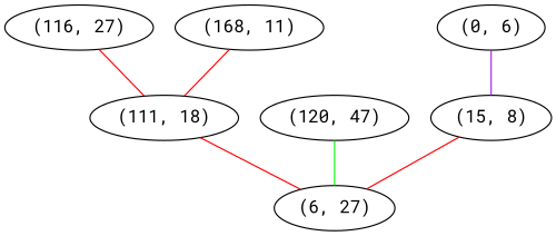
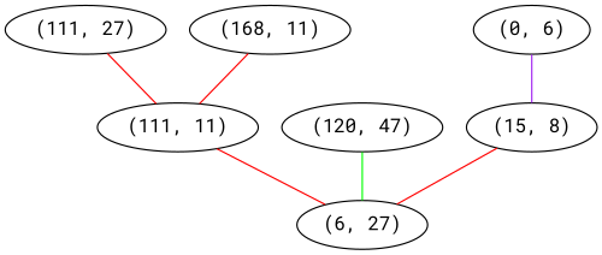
  graph {
    fontname="Roboto Mono"
    node [fontname="Roboto Mono"]
    edge [color=red fontname="Roboto Mono" weight=1]
-   "(111, 27)" [label="(116, 27)"]
-   "(111, 11)" [label="(111, 18)"]
+   "(111, 27)"
+   "(111, 11)"
    "(120, 47)"
    "(6, 27)"
    n5 [label="(0, 6)"]
    "(15, 8)"
    "(168, 11)"
    "(111, 27)" -- "(111, 11)"
    "(111, 11)" -- "(6, 27)"
    "(120, 47)" -- "(6, 27)" [color=green weight=2]
    n5 -- "(15, 8)" [color=purple weight=4]
    "(15, 8)" -- "(6, 27)"
    "(168, 11)" -- "(111, 11)"
  }
